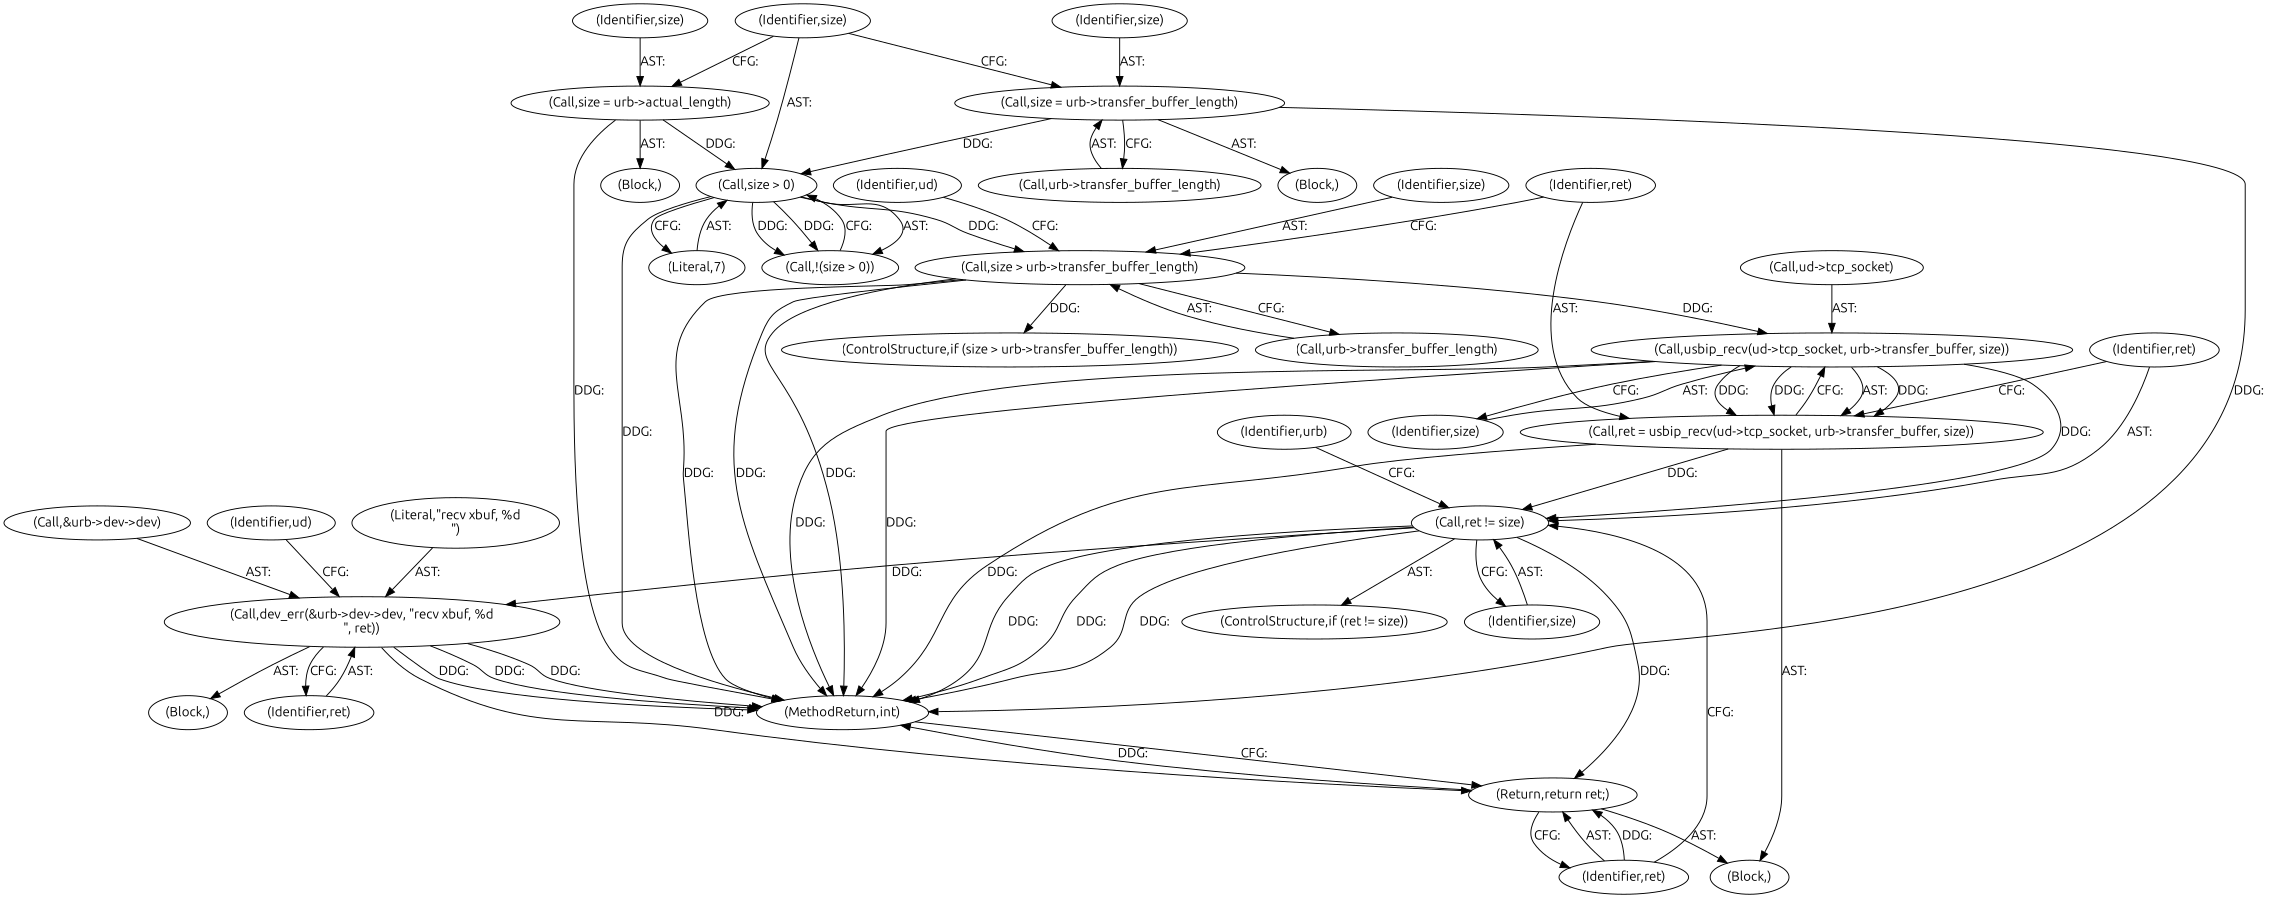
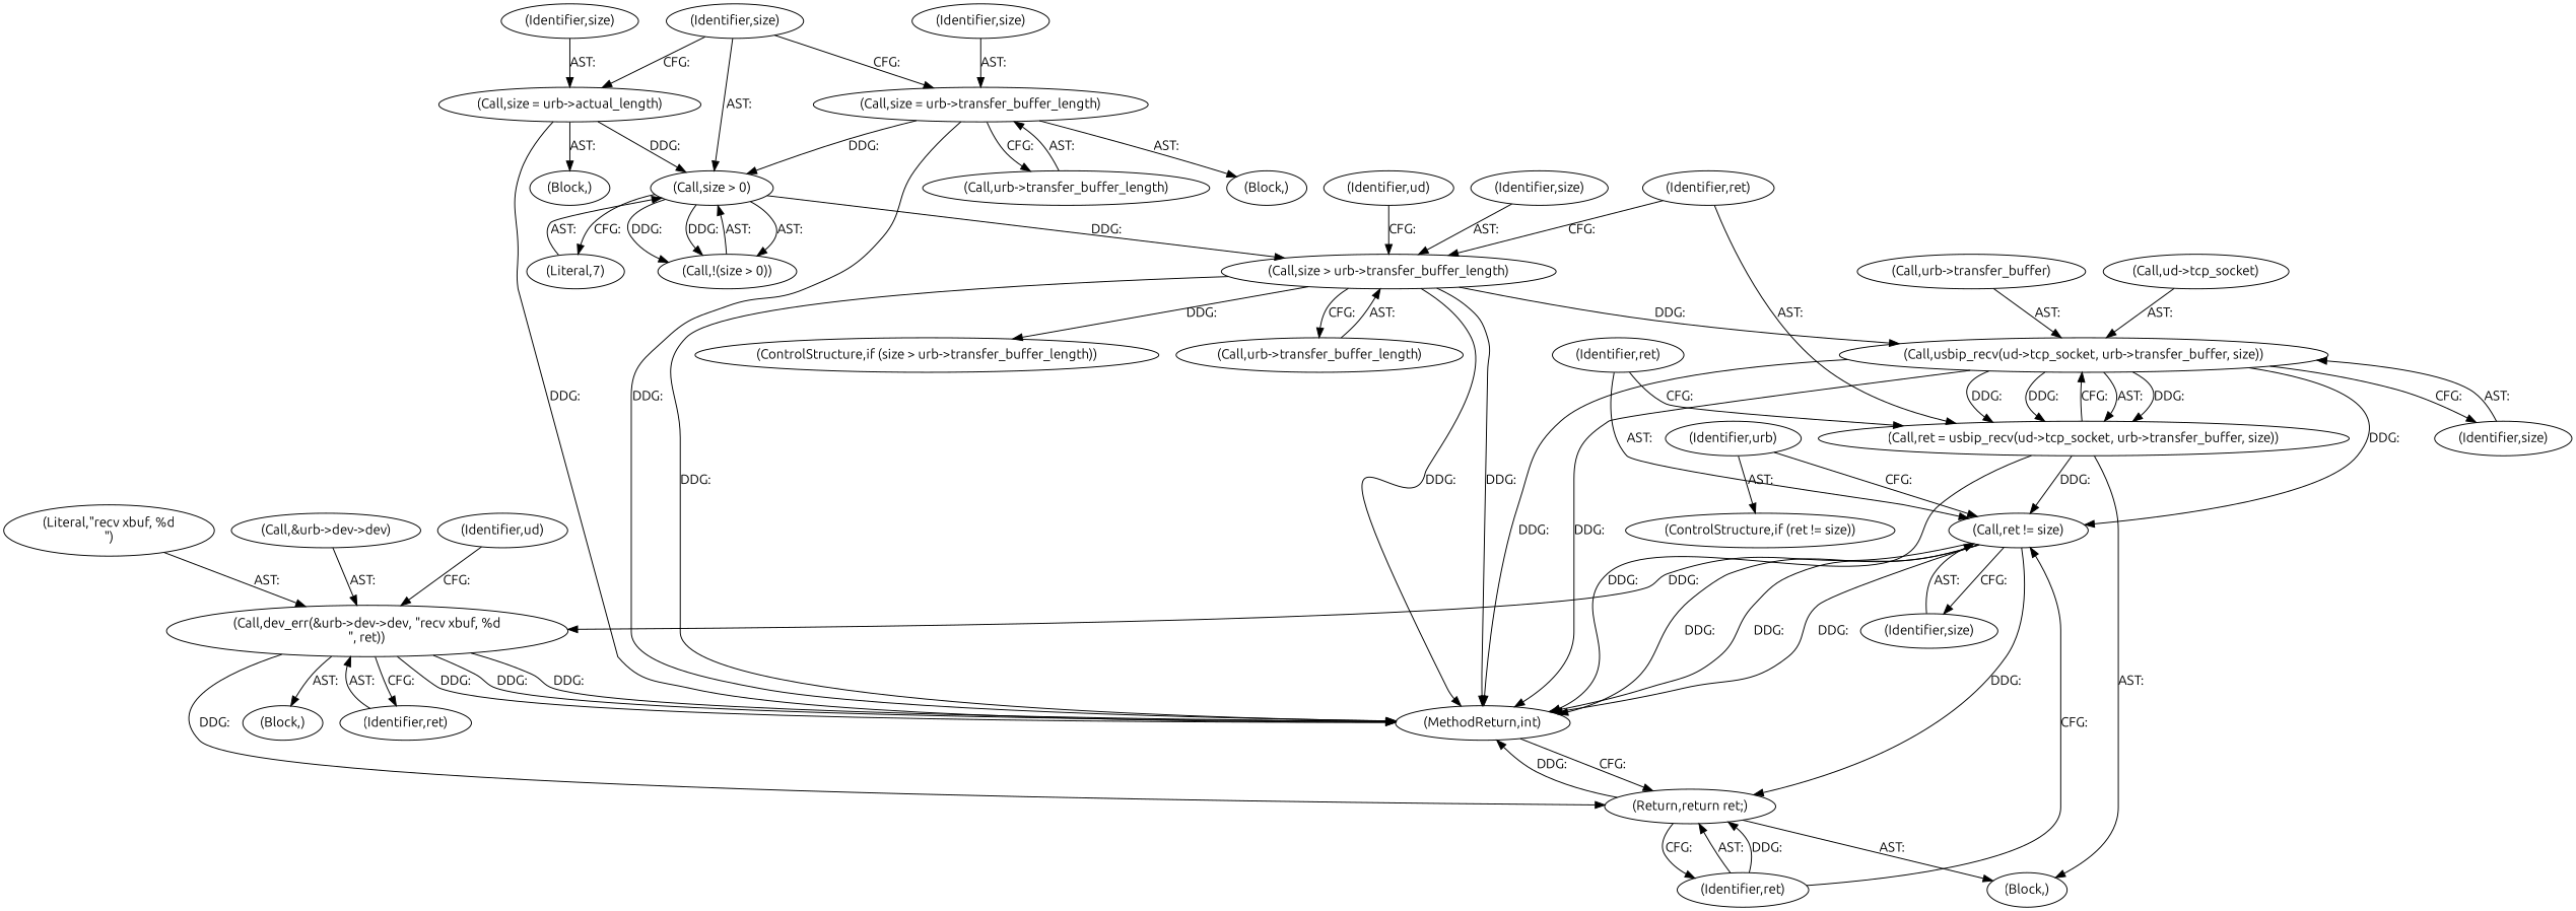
  digraph {
    fontname=Ubuntu
    node [fontname=Ubuntu]
    edge [fontname=Ubuntu]
    n1 [label="(Call,usbip_recv(ud->tcp_socket, urb->transfer_buffer, size))"]
    n2 [label="(Call,ret = usbip_recv(ud->tcp_socket, urb->transfer_buffer, size))"]
    n3 [label="(Call,ret != size)"]
    n4 [label="(Identifier,size)"]
    n5 [label="(MethodReturn,int)"]
    n6 [label="(Block,)"]
    n7 [label="(Call,dev_err(&urb->dev->dev, \"recv xbuf, %d\n\", ret))"]
    n8 [label="(Return,return ret;)"]
    n9 [label="(ControlStructure,if (ret != size))"]
    n10 [label="(Identifier,size)"]
    n11 [label="(Call,size > urb->transfer_buffer_length)"]
    n12 [label="(Call,urb->transfer_buffer_length)"]
    n13 [label="(ControlStructure,if (size > urb->transfer_buffer_length))"]
    n14 [label="(Call,size > 0)"]
    n15 [label="(Literal,7)"]
    n16 [label="(Call,!(size > 0))"]
    n17 [label="(Call,size = urb->transfer_buffer_length)"]
    n18 [label="(Block,)"]
    n19 [label="(Call,urb->transfer_buffer_length)"]
    n20 [label="(Call,size = urb->actual_length)"]
    n21 [label="(Block,)"]
    n22 [label="(Block,)"]
    n23 [label="(Identifier,ret)"]
    n24 [label="(Identifier,ret)"]
    n25 [label="(Literal,\"recv xbuf, %d\n\")"]
    n26 [label="(Identifier,ret)"]
    n27 [label="(Identifier,ret)"]
    n28 [label="(Identifier,ud)"]
    n29 [label="(Identifier,urb)"]
    n30 [label="(Identifier,size)"]
    n31 [label="(Identifier,size)"]
    n32 [label="(Call,&urb->dev->dev)"]
    n33 [label="(Identifier,ud)"]
+   n34 [label="(Call,urb->transfer_buffer)"]
    n35 [label="(Call,ud->tcp_socket)"]
    n36 [label="(Identifier,size)"]
    n37 [label="(Identifier,size)"]
    n1 -> n2 [label="AST: "]
    n1 -> n2 [label="DDG: "]
    n1 -> n2 [label="DDG: "]
    n1 -> n2 [label="DDG: "]
    n1 -> n3 [label="DDG: "]
    n1 -> n4 [label="CFG: "]
    n1 -> n5 [label="DDG: "]
    n1 -> n5 [label="DDG: "]
    n2 -> n1 [label="CFG: "]
    n2 -> n3 [label="DDG: "]
    n2 -> n5 [label="DDG: "]
    n2 -> n6 [label="AST: "]
    n3 -> n5 [label="DDG: "]
    n3 -> n5 [label="DDG: "]
    n3 -> n5 [label="DDG: "]
    n3 -> n7 [label="DDG: "]
    n3 -> n8 [label="DDG: "]
-   n3 -> n9 [label="AST: "]
+   n29 -> n9 [label="AST: "]
    n3 -> n10 [label="CFG: "]
    n4 -> n1 [label="AST: "]
    n5 -> n8 [label="CFG: "]
    n7 -> n5 [label="DDG: "]
    n7 -> n5 [label="DDG: "]
    n7 -> n5 [label="DDG: "]
    n7 -> n8 [label="DDG: "]
    n7 -> n22 [label="AST: "]
    n7 -> n23 [label="CFG: "]
    n8 -> n5 [label="DDG: "]
    n8 -> n6 [label="AST: "]
    n8 -> n24 [label="CFG: "]
    n10 -> n3 [label="AST: "]
    n11 -> n1 [label="DDG: "]
    n11 -> n5 [label="DDG: "]
    n11 -> n5 [label="DDG: "]
    n11 -> n5 [label="DDG: "]
    n11 -> n12 [label="CFG: "]
    n11 -> n13 [label="DDG: "]
    n12 -> n11 [label="AST: "]
-   n14 -> n5 [label="DDG: "]
    n14 -> n11 [label="DDG: "]
    n14 -> n15 [label="CFG: "]
    n14 -> n16 [label="AST: "]
    n14 -> n16 [label="DDG: "]
    n14 -> n16 [label="DDG: "]
    n15 -> n14 [label="AST: "]
-   n16 -> n14 [label="CFG: "]
+   n16 -> n14 [label="AST: "]
    n17 -> n5 [label="DDG: "]
    n17 -> n14 [label="DDG: "]
    n17 -> n18 [label="AST: "]
    n17 -> n19 [label="CFG: "]
    n19 -> n17 [label="AST: "]
    n20 -> n5 [label="DDG: "]
    n20 -> n14 [label="DDG: "]
    n20 -> n21 [label="AST: "]
    n23 -> n7 [label="AST: "]
    n24 -> n3 [label="CFG: "]
    n24 -> n8 [label="AST: "]
    n24 -> n8 [label="DDG: "]
    n25 -> n7 [label="AST: "]
    n26 -> n2 [label="AST: "]
    n26 -> n11 [label="CFG: "]
    n27 -> n2 [label="CFG: "]
    n27 -> n3 [label="AST: "]
    n28 -> n11 [label="CFG: "]
    n29 -> n3 [label="CFG: "]
    n30 -> n11 [label="AST: "]
    n31 -> n20 [label="AST: "]
    n32 -> n7 [label="AST: "]
    n33 -> n7 [label="CFG: "]
+   n34 -> n1 [label="AST: "]
    n35 -> n1 [label="AST: "]
    n36 -> n14 [label="AST: "]
    n36 -> n17 [label="CFG: "]
    n36 -> n20 [label="CFG: "]
    n37 -> n17 [label="AST: "]
  }
